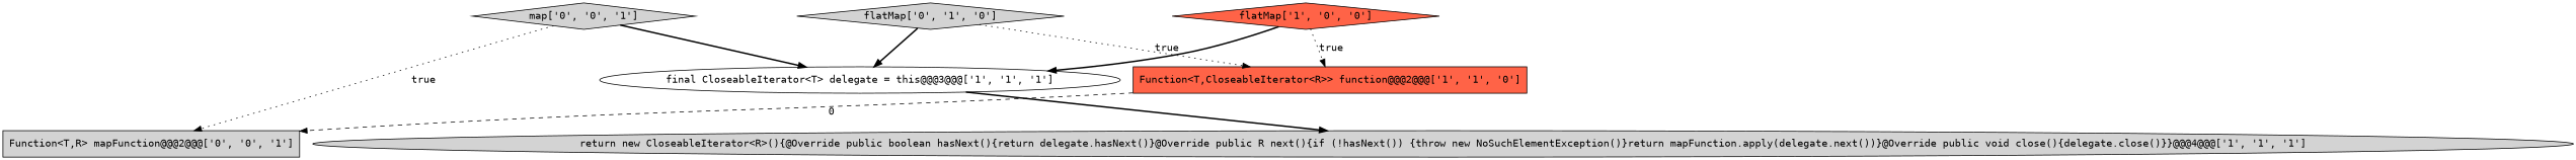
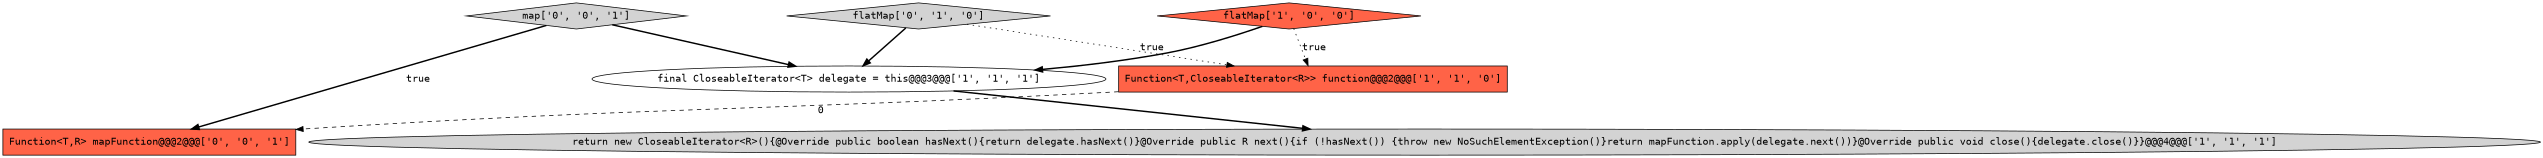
  digraph {
    fontname="DejaVu Sans Mono"
    node [fillcolor=tomato fontname="DejaVu Sans Mono" shape=diamond style=filled]
    edge [fontname="DejaVu Sans Mono" style=bold]
    n1 [label="Function<T,CloseableIterator<R>> function@@@2@@@['1', '1', '0']" shape=box]
-   n2 [fillcolor=lightgray label="Function<T,R> mapFunction@@@2@@@['0', '0', '1']" shape=box]
+   n2 [label="Function<T,R> mapFunction@@@2@@@['0', '0', '1']" shape=box]
    n3 [fillcolor=white label="final CloseableIterator<T> delegate = this@@@3@@@['1', '1', '1']" shape=ellipse]
    n4 [fillcolor=lightgray label="return new CloseableIterator<R>(){@Override public boolean hasNext(){return delegate.hasNext()}@Override public R next(){if (!hasNext()) {throw new NoSuchElementException()}return mapFunction.apply(delegate.next())}@Override public void close(){delegate.close()}}@@@4@@@['1', '1', '1']" shape=ellipse]
    n5 [fillcolor=lightgray label="flatMap['0', '1', '0']"]
    n6 [fillcolor=lightgray label="map['0', '0', '1']"]
    n7 [label="flatMap['1', '0', '0']"]
    n1 -> n2 [label=0 style=dashed]
    n3 -> n4
    n5 -> n1 [label=true style=dotted]
    n5 -> n3
-   n6 -> n2 [label=true style=dotted]
+   n6 -> n2 [label=true]
    n6 -> n3
    n7 -> n1 [label=true style=dotted]
    n7 -> n3
  }
